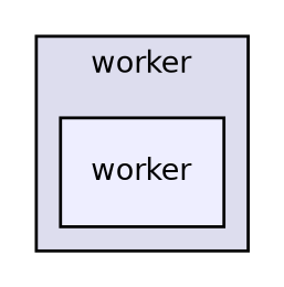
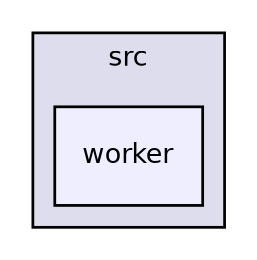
  digraph {
    compound=true
    rankdir=LR
    n1 [fillcolor="#eeeeff" fontname=Helvetica fontsize=10 label=worker pencolor=black shape=box style=filled]
    subgraph cluster_1 {
      bgcolor="#ddddee"
      fontname=Helvetica
      fontsize=10
-     label=worker
+     label=src
      pencolor=black
      n1
    }
  }
